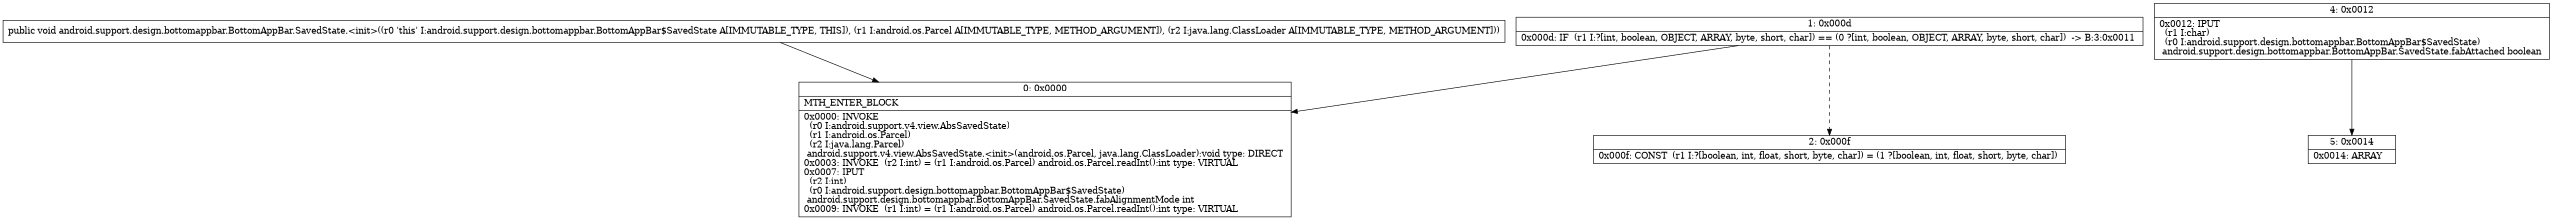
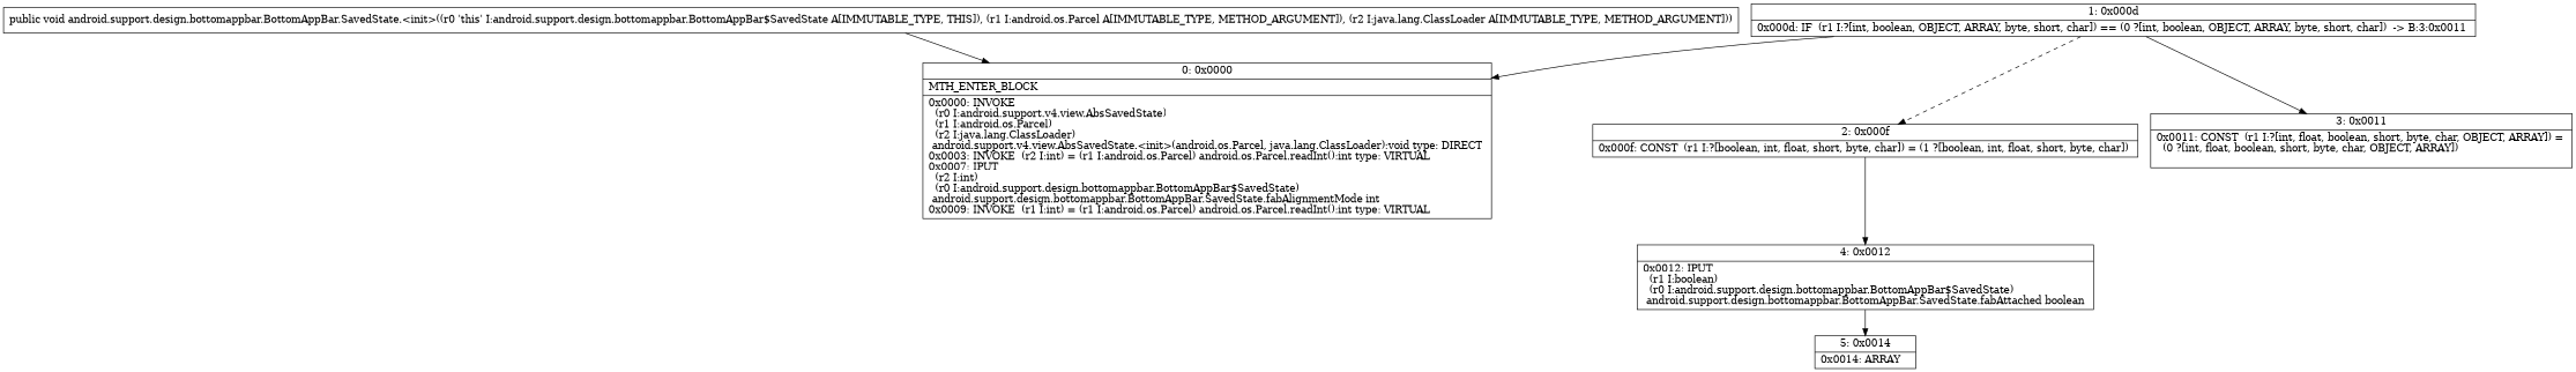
  digraph {
    node [shape=record]
-   n1 [label="{0\:\ 0x0000|MTH_ENTER_BLOCK\l|0x0000: INVOKE  \l  (r0 I:android.support.v4.view.AbsSavedState)\l  (r1 I:android.os.Parcel)\l  (r2 I:java.lang.Parcel)\l android.support.v4.view.AbsSavedState.\<init\>(android.os.Parcel, java.lang.ClassLoader):void type: DIRECT \l0x0003: INVOKE  (r2 I:int) = (r1 I:android.os.Parcel) android.os.Parcel.readInt():int type: VIRTUAL \l0x0007: IPUT  \l  (r2 I:int)\l  (r0 I:android.support.design.bottomappbar.BottomAppBar$SavedState)\l android.support.design.bottomappbar.BottomAppBar.SavedState.fabAlignmentMode int \l0x0009: INVOKE  (r1 I:int) = (r1 I:android.os.Parcel) android.os.Parcel.readInt():int type: VIRTUAL \l}"]
+   n1 [label="{0\:\ 0x0000|MTH_ENTER_BLOCK\l|0x0000: INVOKE  \l  (r0 I:android.support.v4.view.AbsSavedState)\l  (r1 I:android.os.Parcel)\l  (r2 I:java.lang.ClassLoader)\l android.support.v4.view.AbsSavedState.\<init\>(android.os.Parcel, java.lang.ClassLoader):void type: DIRECT \l0x0003: INVOKE  (r2 I:int) = (r1 I:android.os.Parcel) android.os.Parcel.readInt():int type: VIRTUAL \l0x0007: IPUT  \l  (r2 I:int)\l  (r0 I:android.support.design.bottomappbar.BottomAppBar$SavedState)\l android.support.design.bottomappbar.BottomAppBar.SavedState.fabAlignmentMode int \l0x0009: INVOKE  (r1 I:int) = (r1 I:android.os.Parcel) android.os.Parcel.readInt():int type: VIRTUAL \l}"]
    n2 [label="{1\:\ 0x000d|0x000d: IF  (r1 I:?[int, boolean, OBJECT, ARRAY, byte, short, char]) == (0 ?[int, boolean, OBJECT, ARRAY, byte, short, char])  \-\> B:3:0x0011 \l}"]
    n3 [label="{2\:\ 0x000f|0x000f: CONST  (r1 I:?[boolean, int, float, short, byte, char]) = (1 ?[boolean, int, float, short, byte, char]) \l}"]
-   n5 [label="{4\:\ 0x0012|0x0012: IPUT  \l  (r1 I:char)\l  (r0 I:android.support.design.bottomappbar.BottomAppBar$SavedState)\l android.support.design.bottomappbar.BottomAppBar.SavedState.fabAttached boolean \l}"]
+   n4 [label="{3\:\ 0x0011|0x0011: CONST  (r1 I:?[int, float, boolean, short, byte, char, OBJECT, ARRAY]) = \l  (0 ?[int, float, boolean, short, byte, char, OBJECT, ARRAY])\l \l}"]
+   n5 [label="{4\:\ 0x0012|0x0012: IPUT  \l  (r1 I:boolean)\l  (r0 I:android.support.design.bottomappbar.BottomAppBar$SavedState)\l android.support.design.bottomappbar.BottomAppBar.SavedState.fabAttached boolean \l}"]
    n6 [label="{5\:\ 0x0014|0x0014: ARRAY   \l}"]
    n7 [label="{public void android.support.design.bottomappbar.BottomAppBar.SavedState.\<init\>((r0 'this' I:android.support.design.bottomappbar.BottomAppBar$SavedState A[IMMUTABLE_TYPE, THIS]), (r1 I:android.os.Parcel A[IMMUTABLE_TYPE, METHOD_ARGUMENT]), (r2 I:java.lang.ClassLoader A[IMMUTABLE_TYPE, METHOD_ARGUMENT])) }"]
    n2 -> n1
    n2 -> n3 [style=dashed]
+   n2 -> n4
+   n3 -> n5
    n5 -> n6
    n7 -> n1
  }
